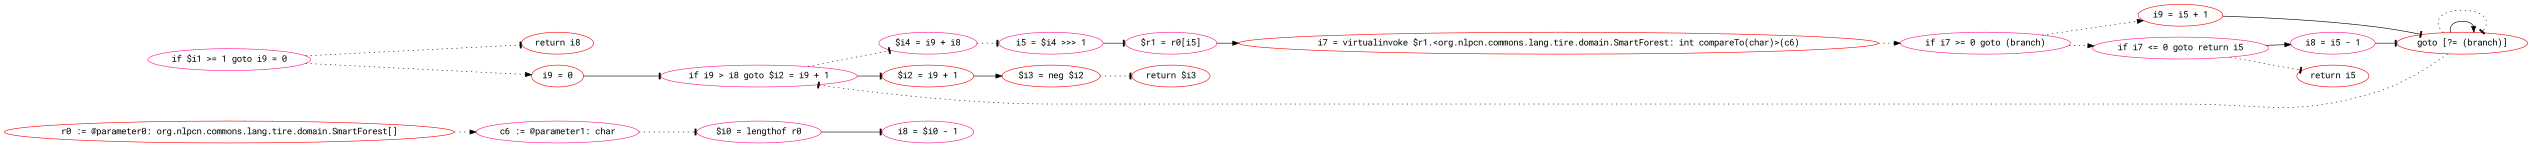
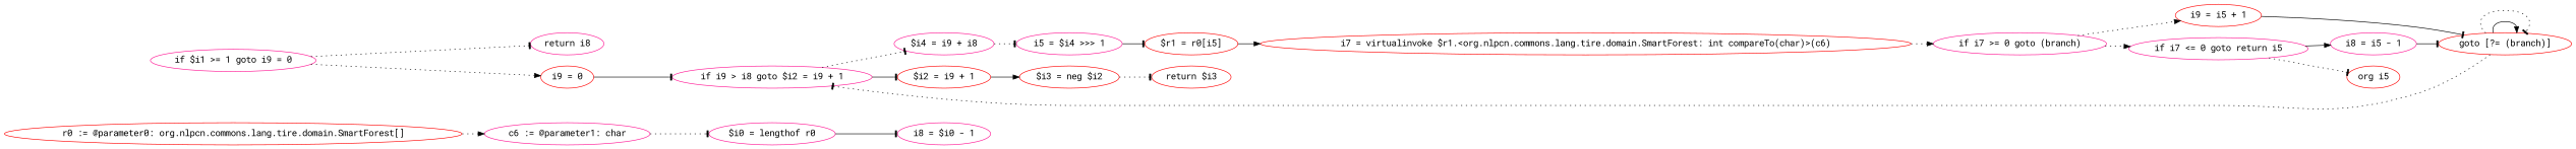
  digraph {
    fontname="Roboto Mono"
    rankdir=LR
    node [color=deeppink fontname="Roboto Mono"]
    edge [arrowhead=tee fontname="Roboto Mono" style=dotted]
    "c6 := @parameter1: char"
    "r0 := @parameter0: org.nlpcn.commons.lang.tire.domain.SmartForest[]" [color=red]
    "$i0 = lengthof r0"
    "i8 = $i0 - 1"
    "if $i1 >= 1 goto i9 = 0"
-   "return i8" [color=red]
+   "return i8"
    "i9 = 0" [color=red]
    "if i9 > i8 goto $i2 = i9 + 1"
    "$i4 = i9 + i8"
    "$i2 = i9 + 1" [color=red]
    "i5 = $i4 >>> 1"
    "$i3 = neg $i2" [color=red]
-   "$r1 = r0[i5]"
+   "$r1 = r0[i5]" [color=red]
    "i7 = virtualinvoke $r1.<org.nlpcn.commons.lang.tire.domain.SmartForest: int compareTo(char)>(c6)" [color=red]
    "if i7 >= 0 goto (branch)"
    "i9 = i5 + 1" [color=red]
    "if i7 <= 0 goto return i5"
    "goto [?= (branch)]" [color=red]
    "i8 = i5 - 1"
-   "return i5" [color=red]
+   "return i5" [color=red label="org i5"]
    "return $i3" [color=red]
    "c6 := @parameter1: char" -> "$i0 = lengthof r0"
    "r0 := @parameter0: org.nlpcn.commons.lang.tire.domain.SmartForest[]" -> "c6 := @parameter1: char" [arrowhead=normal]
    "$i0 = lengthof r0" -> "i8 = $i0 - 1" [style=solid]
    "if $i1 >= 1 goto i9 = 0" -> "return i8"
    "if $i1 >= 1 goto i9 = 0" -> "i9 = 0" [arrowhead=normal]
    "i9 = 0" -> "if i9 > i8 goto $i2 = i9 + 1" [style=solid]
    "if i9 > i8 goto $i2 = i9 + 1" -> "$i4 = i9 + i8"
    "if i9 > i8 goto $i2 = i9 + 1" -> "$i2 = i9 + 1" [style=solid]
    "$i4 = i9 + i8" -> "i5 = $i4 >>> 1"
    "$i2 = i9 + 1" -> "$i3 = neg $i2" [arrowhead=normal style=solid]
    "i5 = $i4 >>> 1" -> "$r1 = r0[i5]" [style=solid]
    "$i3 = neg $i2" -> "return $i3"
    "$r1 = r0[i5]" -> "i7 = virtualinvoke $r1.<org.nlpcn.commons.lang.tire.domain.SmartForest: int compareTo(char)>(c6)" [arrowhead=normal style=solid]
    "i7 = virtualinvoke $r1.<org.nlpcn.commons.lang.tire.domain.SmartForest: int compareTo(char)>(c6)" -> "if i7 >= 0 goto (branch)" [arrowhead=normal]
    "if i7 >= 0 goto (branch)" -> "i9 = i5 + 1" [arrowhead=normal]
    "if i7 >= 0 goto (branch)" -> "if i7 <= 0 goto return i5" [arrowhead=normal]
    "i9 = i5 + 1" -> "goto [?= (branch)]" [style=solid]
    "if i7 <= 0 goto return i5" -> "i8 = i5 - 1" [arrowhead=normal style=solid]
    "if i7 <= 0 goto return i5" -> "return i5"
    "goto [?= (branch)]" -> "if i9 > i8 goto $i2 = i9 + 1"
    "goto [?= (branch)]" -> "goto [?= (branch)]" [arrowhead=normal style=solid]
    "goto [?= (branch)]" -> "goto [?= (branch)]"
    "i8 = i5 - 1" -> "goto [?= (branch)]" [style=solid]
  }
